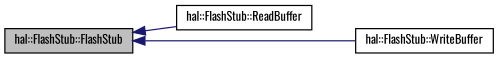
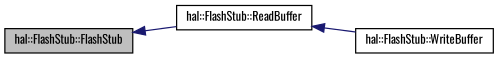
  digraph {
    fontname=Oswald
    rankdir=LR
    node [color=black fillcolor=white fontname=Oswald fontsize=10 shape=record style=filled]
    edge [color=midnightblue dir=back fontname=Oswald fontsize=10 labelfontname=Helvetica labelfontsize=10 style=solid]
    n1 [fillcolor=grey75 fontcolor=black height=0.2 label="hal::FlashStub::FlashStub" width=0.4]
    n2 [height=0.2 label="hal::FlashStub::ReadBuffer" width=0.4]
    n3 [height=0.2 label="hal::FlashStub::WriteBuffer" width=0.4]
    n1 -> n2
-   n1 -> n3
+   n2 -> n3
  }
